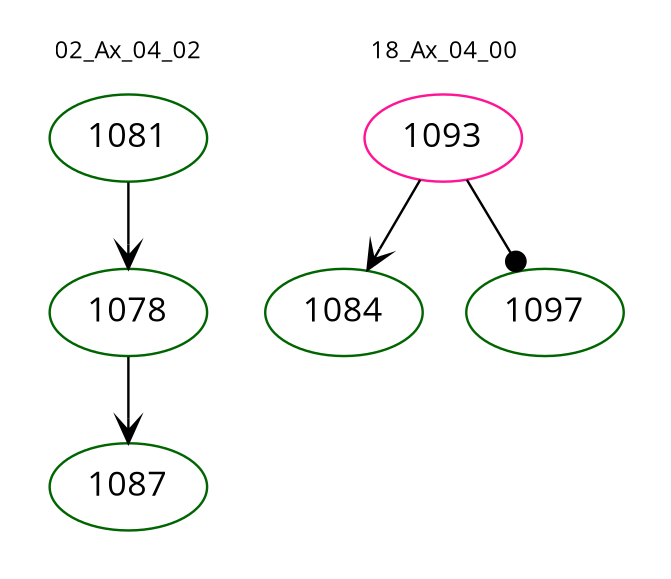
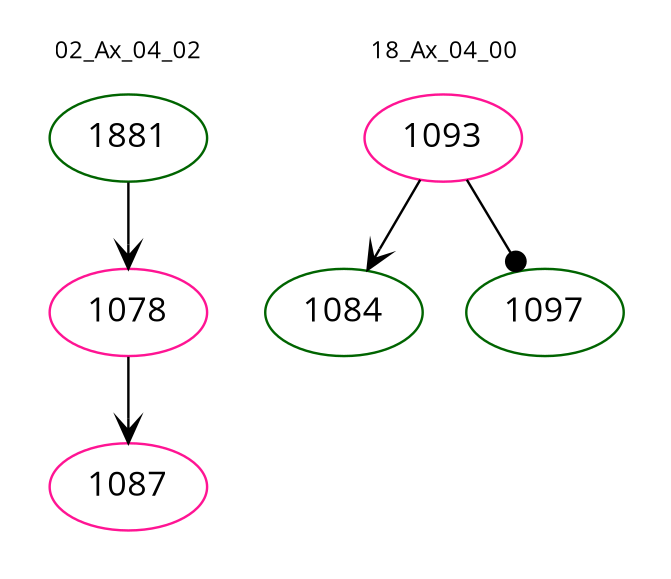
  digraph {
    fontname="Open Sans"
    node [color=darkgreen fontname="Open Sans"]
    edge [arrowhead=vee color=black fontname="Open Sans"]
-   n1 [label=1081]
-   n2 [label=1078]
-   n3 [label=1087]
+   n1 [label=1881]
+   n2 [color=deeppink label=1078]
+   n3 [color=deeppink label=1087]
    n4 [color=deeppink label=1093]
    n5 [label=1084]
    n6 [label=1097]
    subgraph cluster_1 {
      color=white
      fontsize=10
      label="02_Ax_04_02"
      n1
      n2
      n3
    }
    subgraph cluster_2 {
      color=white
      fontsize=10
      label="18_Ax_04_00"
      n4
      n5
      n6
    }
    n1 -> n2
    n2 -> n3
    n4 -> n5
    n4 -> n6 [arrowhead=dot]
  }
